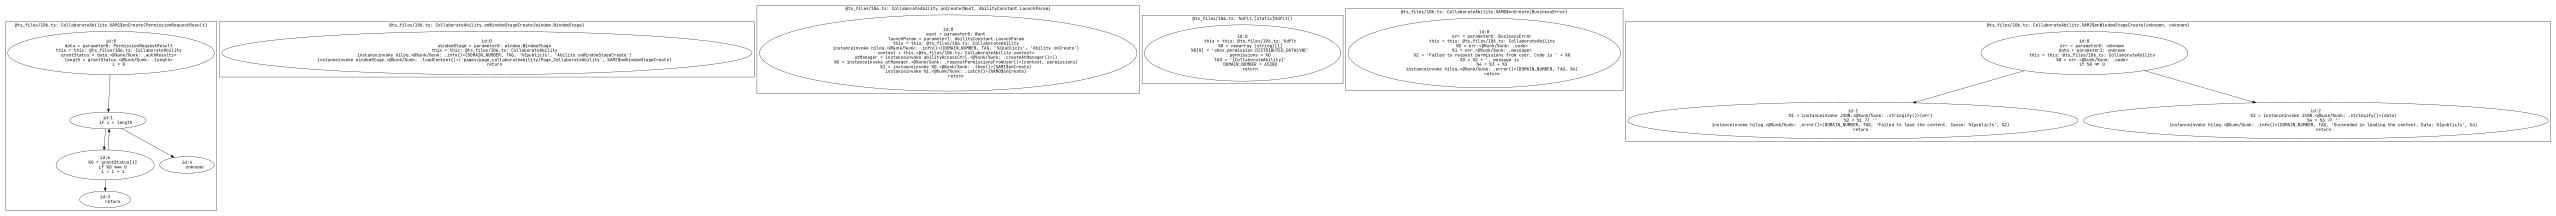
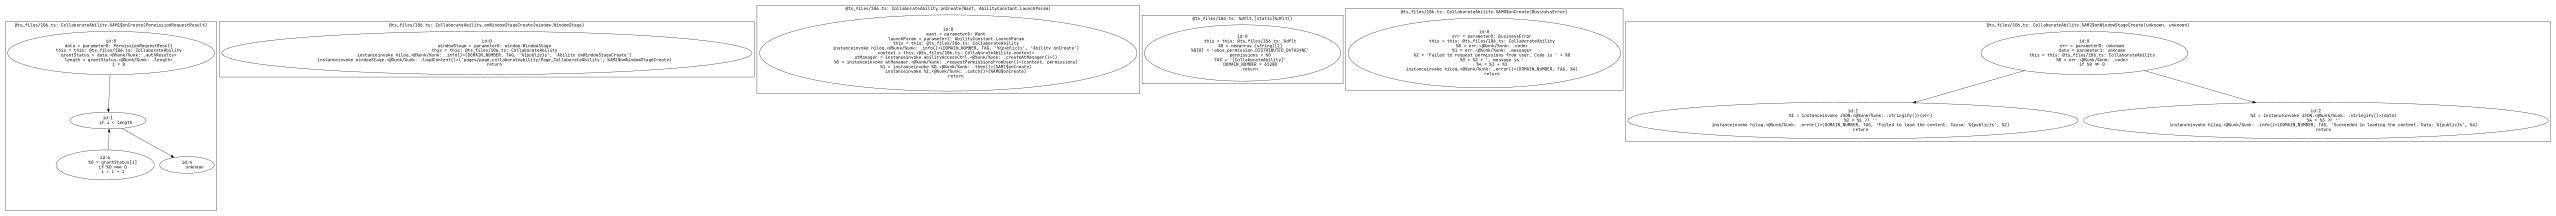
  digraph {
    fontname="JetBrains Mono"
    node [fontname="JetBrains Mono"]
    edge [fontname="JetBrains Mono"]
    n1 [label="id:0\n      data = parameter0: PermissionRequestResult\n      this = this: @ts_files/106.ts: CollaborateAbility\n      grantStatus = data.<@%unk/%unk: .authResults>\n      length = grantStatus.<@%unk/%unk: .length>\n      i = 0"]
    n2 [label="id:1\n      if i < length"]
    n3 [label="id:6\n      %0 = grantStatus[i]\n      if %0 === 0\n      i = i + 1"]
    n4 [label="id:4\n      unknown"]
-   n5 [label="id:3\n      return"]
    n6 [label="id:0\n      windowStage = parameter0: window.WindowStage\n      this = this: @ts_files/106.ts: CollaborateAbility\n      instanceinvoke hilog.<@%unk/%unk: .info()>(DOMAIN_NUMBER, TAG, '%{public}s', 'Ability onWindowStageCreate')\n      instanceinvoke windowStage.<@%unk/%unk: .loadContent()>('pages/page_collaborateability/Page_CollaborateAbility', %AM2$onWindowStageCreate)\n      return"]
    n7 [label="id:0\n      want = parameter0: Want\n      launchParam = parameter1: AbilityConstant.LaunchParam\n      this = this: @ts_files/106.ts: CollaborateAbility\n      instanceinvoke hilog.<@%unk/%unk: .info()>(DOMAIN_NUMBER, TAG, '%{public}s', 'Ability onCreate')\n      context = this.<@ts_files/106.ts: CollaborateAbility.context>\n      atManager = instanceinvoke abilityAccessCtrl.<@%unk/%unk: .createAtManager()>()\n      %0 = instanceinvoke atManager.<@%unk/%unk: .requestPermissionsFromUser()>(context, permissions)\n      %1 = instanceinvoke %0.<@%unk/%unk: .then()>(%AM1$onCreate)\n      instanceinvoke %1.<@%unk/%unk: .catch()>(%AM0$onCreate)\n      return"]
    n8 [label="id:0\n      this = this: @ts_files/106.ts: %dflt\n      %0 = newarray (string)[1]\n      %0[0] = 'ohos.permission.DISTRIBUTED_DATASYNC'\n      permissions = %0\n      TAG = '[CollaborateAbility]'\n      DOMAIN_NUMBER = 65280\n      return"]
    n9 [label="id:0\n      err = parameter0: BusinessError\n      this = this: @ts_files/106.ts: CollaborateAbility\n      %0 = err.<@%unk/%unk: .code>\n      %1 = err.<@%unk/%unk: .message>\n      %2 = 'Failed to request permissions from user. Code is ' + %0\n      %3 = %2 + ', message is '\n      %4 = %3 + %1\n      instanceinvoke hilog.<@%unk/%unk: .error()>(DOMAIN_NUMBER, TAG, %4)\n      return"]
    n10 [label="id:0\n      err = parameter0: unknown\n      data = parameter1: unknown\n      this = this: @ts_files/106.ts: CollaborateAbility\n      %0 = err.<@%unk/%unk: .code>\n      if %0 != 0"]
    n11 [label="id:1\n      %1 = instanceinvoke JSON.<@%unk/%unk: .stringify()>(err)\n      %2 = %1 ?? ''\n      instanceinvoke hilog.<@%unk/%unk: .error()>(DOMAIN_NUMBER, TAG, 'Failed to load the content. Cause: %{public}s', %2)\n      return"]
    n12 [label="id:2\n      %3 = instanceinvoke JSON.<@%unk/%unk: .stringify()>(data)\n      %4 = %3 ?? ''\n      instanceinvoke hilog.<@%unk/%unk: .info()>(DOMAIN_NUMBER, TAG, 'Succeeded in loading the content. Data: %{public}s', %4)\n      return"]
    subgraph cluster_1 {
      label="@ts_files/106.ts: CollaborateAbility.%AM1$onCreate(PermissionRequestResult)"
      n1
      n2
      n3
      n4
-     n5
    }
    subgraph cluster_2 {
      label="@ts_files/106.ts: CollaborateAbility.onWindowStageCreate(window.WindowStage)"
      n6
    }
    subgraph cluster_3 {
      label="@ts_files/106.ts: CollaborateAbility.onCreate(Want, AbilityConstant.LaunchParam)"
      n7
    }
    subgraph cluster_4 {
      label="@ts_files/106.ts: %dflt.[static]%dflt()"
      n8
    }
    subgraph cluster_5 {
      label="@ts_files/106.ts: CollaborateAbility.%AM0$onCreate(BusinessError)"
      n9
    }
    subgraph cluster_6 {
      label="@ts_files/106.ts: CollaborateAbility.%AM2$onWindowStageCreate(unknown, unknown)"
      n10
      n11
      n12
    }
    n1 -> n2
-   n2 -> n3
    n2 -> n4
    n3 -> n2
-   n3 -> n5
    n10 -> n11
    n10 -> n12
  }
